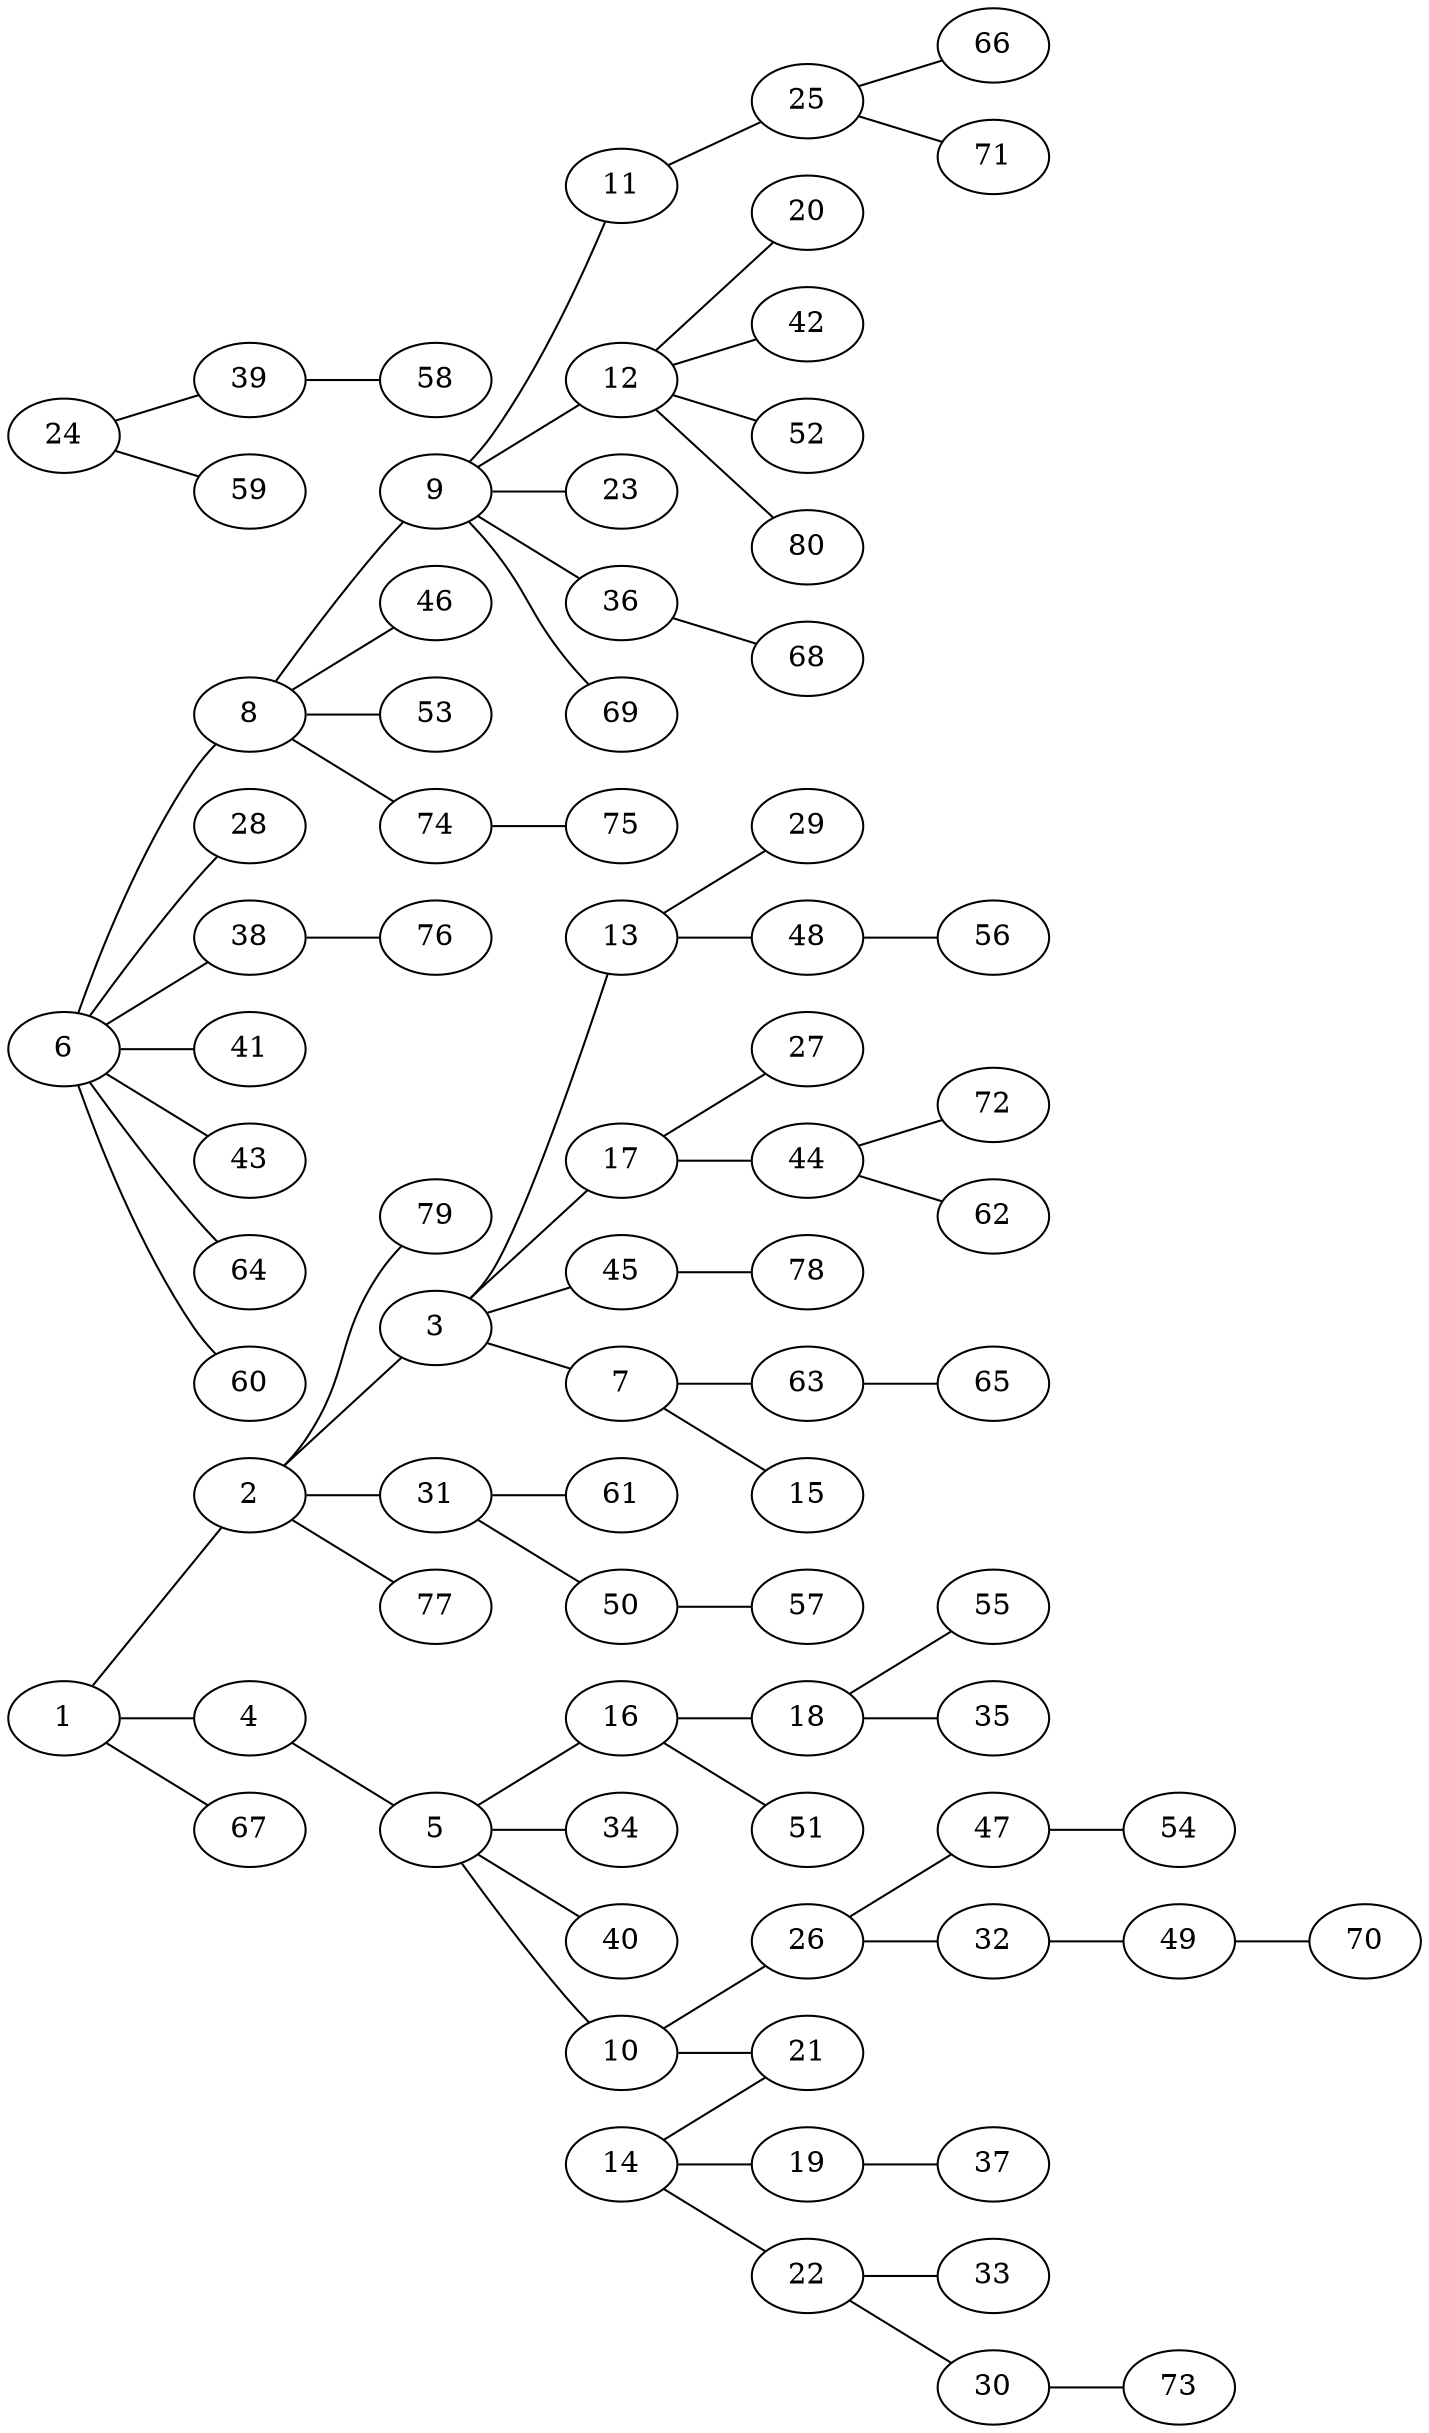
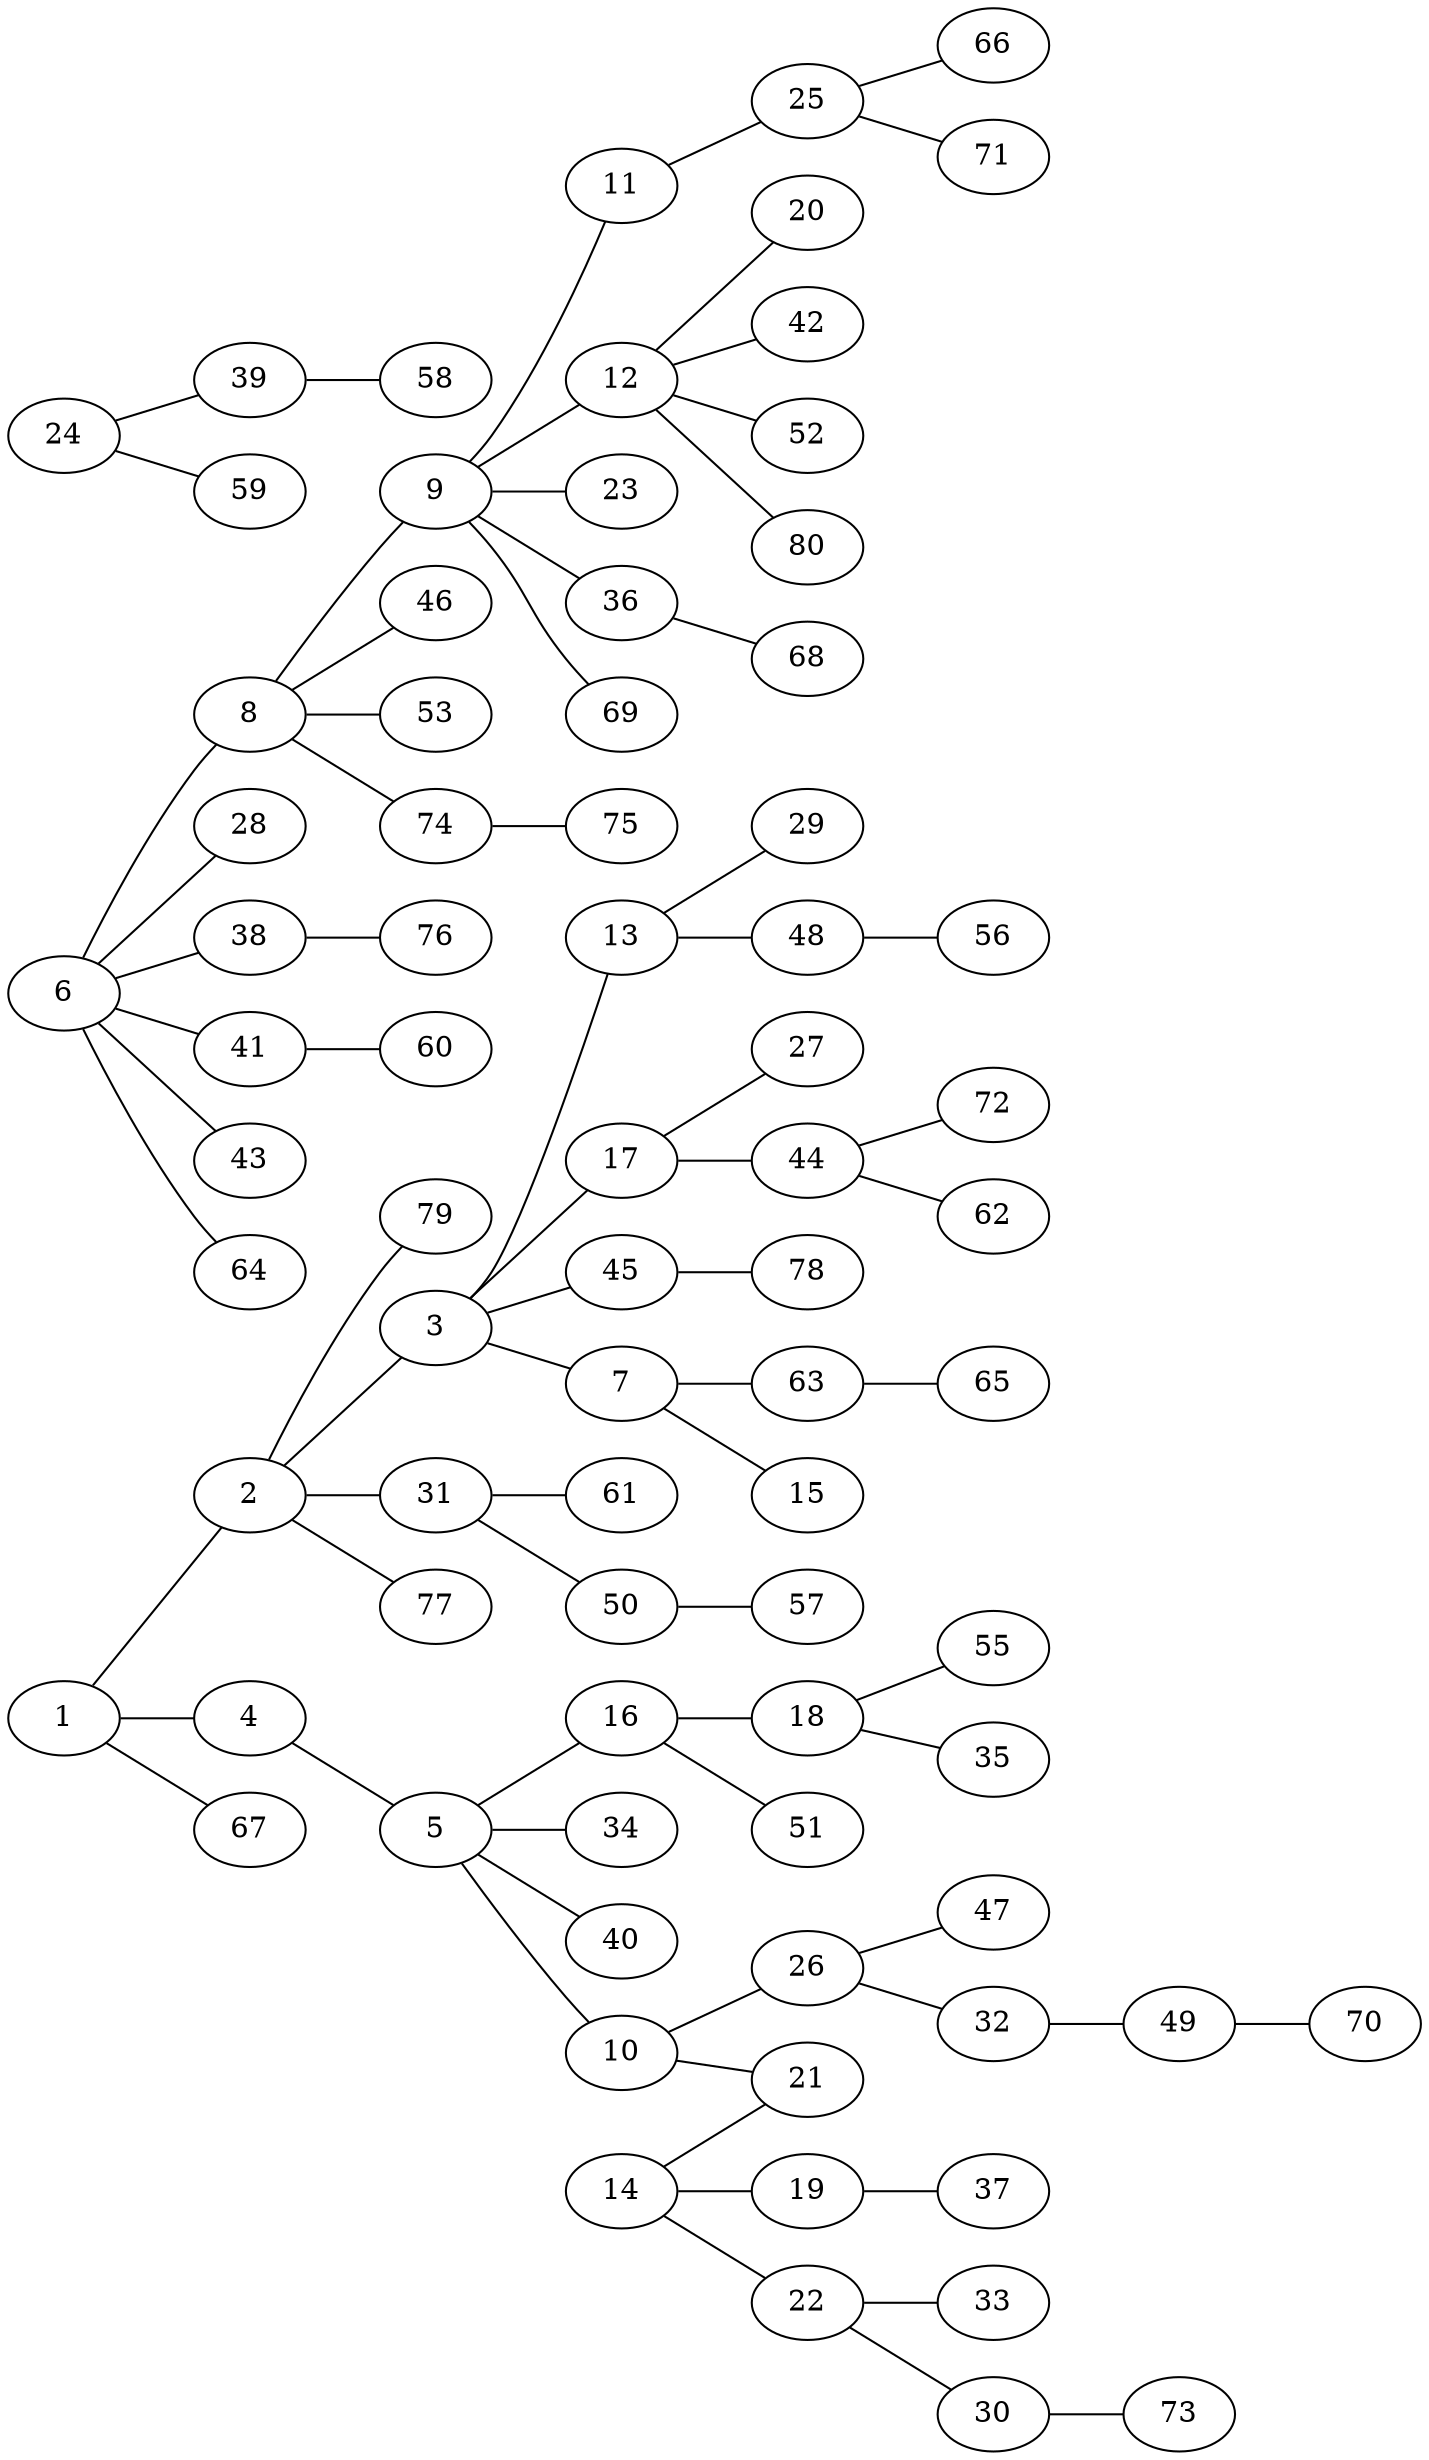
  graph {
    rankdir=LR
    1
    2
    4
    67
    3
    31
    77
    79
    5
    7
    13
    17
    45
    50
    61
    10
    16
    34
    40
    15
    63
    29
    48
    27
    44
    78
    57
    65
    56
    62
    72
    6
    8
    28
    38
    41
    43
    64
    26
    21
    18
    51
    9
    46
    53
    74
    76
    60
    14
    19
    22
    32
    47
    35
    55
    11
    12
    23
    36
    69
    75
    25
    20
    42
    52
    80
    68
    66
    71
    37
    30
    33
    24
    39
    59
    49
-   54
    73
    58
    70
    1 -- 2
    1 -- 4
    1 -- 67
    2 -- 3
    2 -- 31
    2 -- 77
    2 -- 79
    4 -- 5
    3 -- 7
    3 -- 13
    3 -- 17
    3 -- 45
    31 -- 50
    31 -- 61
    5 -- 10
    5 -- 16
    5 -- 34
    5 -- 40
    7 -- 15
    7 -- 63
    13 -- 29
    13 -- 48
    17 -- 27
    17 -- 44
    45 -- 78
    50 -- 57
    10 -- 26
    10 -- 21
    16 -- 18
    16 -- 51
    63 -- 65
    48 -- 56
    44 -- 62
    44 -- 72
    6 -- 8
    6 -- 28
    6 -- 38
    6 -- 41
    6 -- 43
    6 -- 64
    8 -- 9
    8 -- 46
    8 -- 53
    8 -- 74
    38 -- 76
-   6 -- 60
+   41 -- 60
    26 -- 32
    26 -- 47
    18 -- 35
    18 -- 55
    9 -- 11
    9 -- 12
    9 -- 23
    9 -- 36
    9 -- 69
    74 -- 75
    14 -- 21
    14 -- 19
    14 -- 22
    19 -- 37
    22 -- 30
    22 -- 33
    32 -- 49
-   47 -- 54
    11 -- 25
    12 -- 20
    12 -- 42
    12 -- 52
    12 -- 80
    36 -- 68
    25 -- 66
    25 -- 71
    30 -- 73
    24 -- 39
    24 -- 59
    39 -- 58
    49 -- 70
  }
